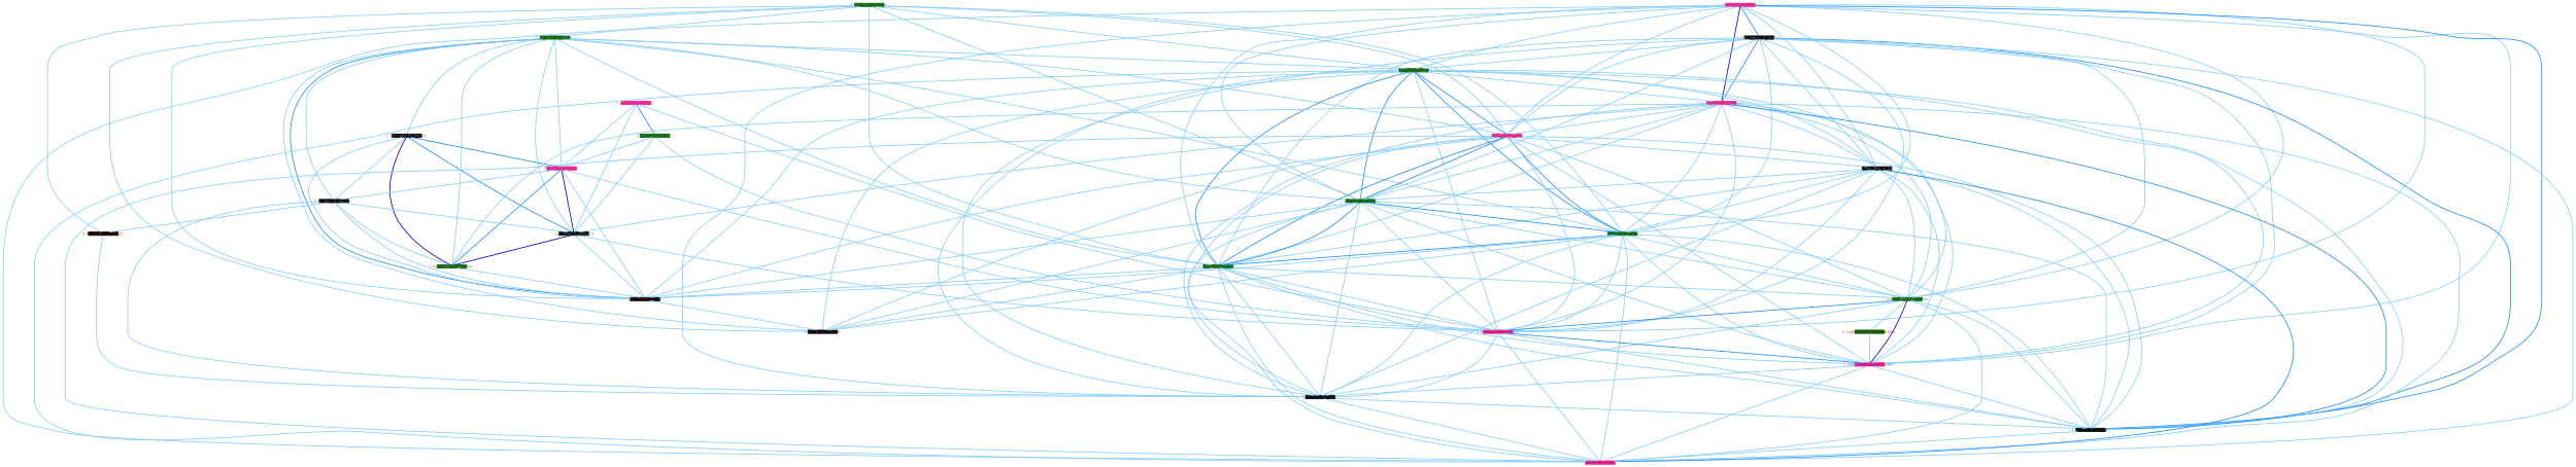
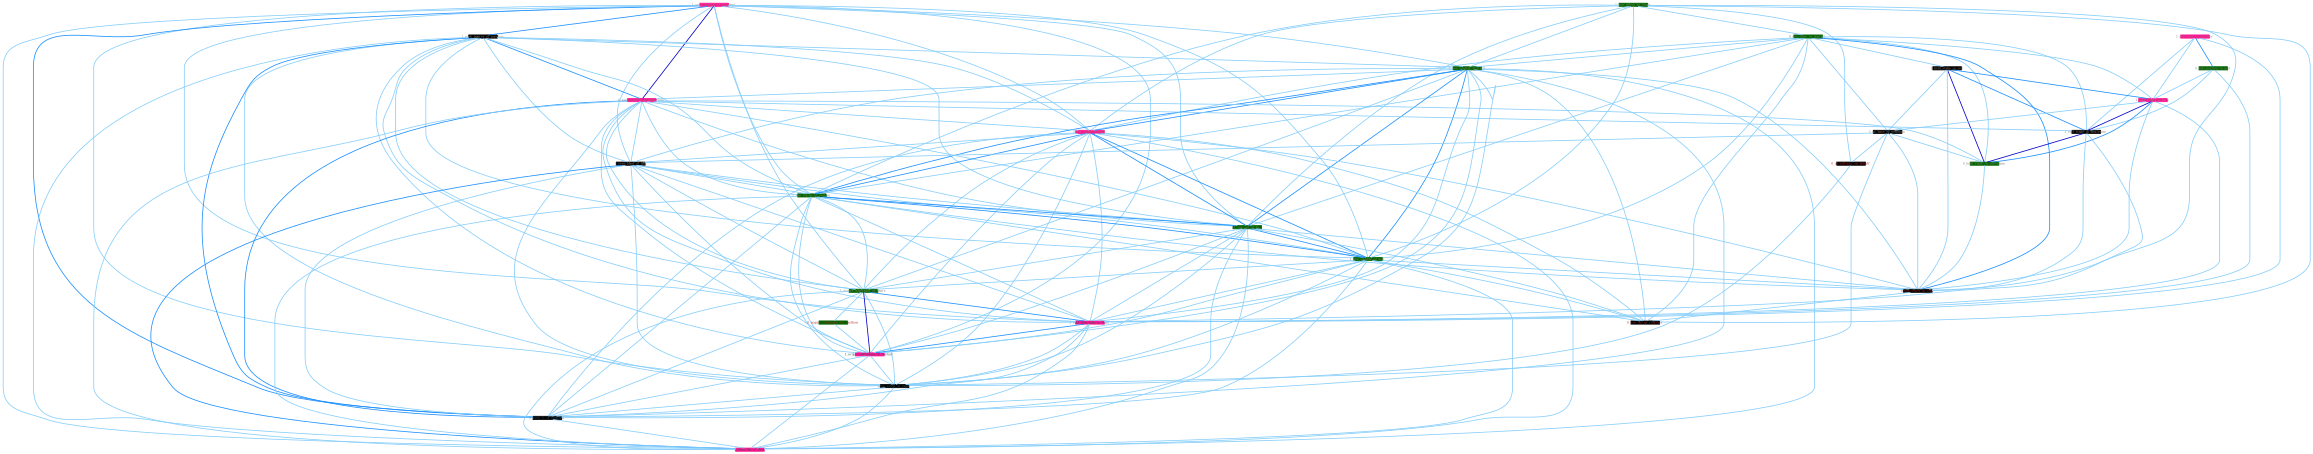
  graph {
    node [color=darkgreen fixedsize=true fontcolor="#8b7d6b" fontsize=4 shape=note style=filled]
    edge [color="#87cefa" w=1]
    "0_sell_piec_to_investor " [color=deeppink height=.06 width=.5]
    "1_see_effect_on_stock " [height=.06 width=.5]
    "1_seek_control_of_compani " [color=deeppink height=.06 width=.5]
    "0_see_slow_in_quarter " [height=.06 shape=box width=.5]
-   "1_hold_stake_in_interest " [color=black height=.06 shape=box width=.5]
+   "1_hold_stake_in_interest " [color=black height=.06 shape=box width=.5 label="1_hold_stake_in_sell"]
    "0_sell_portion_to_unit " [height=.06 width=.5]
    "1_seek_approv_of_purchas " [color=black height=.06 width=.5]
    "1_see_content_of_field " [height=.06 width=.5]
    "0_seek_control_of_entitynam " [color=deeppink height=.06 width=.5]
    "1_see_drop_of_point " [color=deeppink height=.06 shape=box width=.5]
    n11 [color=black height=.06 label="1_seen_abus_of_that" width=.5]
    "1_sell_stake_in_hors " [color=deeppink height=.06 width=.5]
    "0_us_base_in_yearnum " [color=black height=.06 shape=box width=.5]
    "1_sell_stake_in_entitynam " [color=black height=.06 shape=box width=.5]
    "0_hold_stake_in_entitynam " [height=.06 shape=box width=.5]
    "1_see_vision_of_system " [height=.06 width=.5]
    "1_see_cut_of_% " [height=.06 shape=box width=.5]
    "1_see_exampl_of_wai " [height=.06 shape=box width=.5]
    "1_acquir_othernum_of_share " [height=.06 shape=box width=.5]
    "0_acquir_entitynam_for_million " [fontcolor="#b22222" height=.06 width=.5]
    "0_us_influenc_on_behalf " [color=black fontcolor="#b22222" height=.06 shape=box width=.5]
    "0_see_relief_in_cost " [color=black fontcolor="#b22222" height=.06 width=.5]
    "0_see_thi_as_reaction " [color=black fontcolor="#b22222" height=.06 width=.5]
    "1_sell_othernum_of_offic " [color=deeppink fontcolor="#2f4f4f" height=.06 shape=box width=.5]
    "1_acquir_othernum_of_restaur " [color=deeppink fontcolor="#2f4f4f" height=.06 width=.5]
    "1_us_stock_of_capit " [color=black fontcolor="#2f4f4f" height=.06 width=.5]
    "1_seek_%_of_concern " [color=black fontcolor="#2f4f4f" height=.06 shape=box width=.5]
    "1_seen_the_of_that " [color=deeppink fontcolor="#2f4f4f" height=.06 shape=box width=.5]
    subgraph sub_1 {
      "0_sell_piec_to_investor "
      "1_see_effect_on_stock "
      "1_seek_control_of_compani "
      "0_see_slow_in_quarter "
      "1_hold_stake_in_interest "
      "0_sell_portion_to_unit "
      "1_seek_approv_of_purchas "
      "1_see_content_of_field "
      "0_seek_control_of_entitynam "
      "1_see_drop_of_point "
      n11
      "1_sell_stake_in_hors "
      "0_us_base_in_yearnum "
      "1_sell_stake_in_entitynam "
      "0_hold_stake_in_entitynam "
      "1_see_vision_of_system "
      "1_see_cut_of_% "
      "1_see_exampl_of_wai "
      "1_acquir_othernum_of_share "
    }
    subgraph sub_2 {
      "0_acquir_entitynam_for_million "
      "0_us_influenc_on_behalf "
      "0_see_relief_in_cost "
      "0_see_thi_as_reaction "
    }
    "0_sell_piec_to_investor " -- "0_sell_portion_to_unit " [color="#1e90ff" w=2]
    "0_sell_piec_to_investor " -- "1_sell_stake_in_hors "
    "0_sell_piec_to_investor " -- "1_sell_stake_in_entitynam "
    "0_sell_piec_to_investor " -- "1_sell_othernum_of_offic "
    "1_see_effect_on_stock " -- "0_see_slow_in_quarter "
    "1_see_effect_on_stock " -- "1_see_content_of_field "
    "1_see_effect_on_stock " -- "1_see_drop_of_point "
    "1_see_effect_on_stock " -- "1_see_vision_of_system "
    "1_see_effect_on_stock " -- "1_see_cut_of_% "
    "1_see_effect_on_stock " -- "1_see_exampl_of_wai "
    "1_see_effect_on_stock " -- "0_us_influenc_on_behalf "
    "1_see_effect_on_stock " -- "0_see_relief_in_cost "
    "1_see_effect_on_stock " -- "0_see_thi_as_reaction "
    "1_seek_control_of_compani " -- "1_seek_approv_of_purchas " [color="#1e90ff" w=2]
    "1_seek_control_of_compani " -- "1_see_content_of_field "
    "1_seek_control_of_compani " -- "0_seek_control_of_entitynam " [color="#0000cd" w=3]
    "1_seek_control_of_compani " -- "1_see_drop_of_point "
    "1_seek_control_of_compani " -- n11
    "1_seek_control_of_compani " -- "1_see_vision_of_system "
    "1_seek_control_of_compani " -- "1_see_cut_of_% "
    "1_seek_control_of_compani " -- "1_see_exampl_of_wai "
    "1_seek_control_of_compani " -- "1_acquir_othernum_of_share "
    "1_seek_control_of_compani " -- "1_sell_othernum_of_offic "
    "1_seek_control_of_compani " -- "1_acquir_othernum_of_restaur "
    "1_seek_control_of_compani " -- "1_us_stock_of_capit "
    "1_seek_control_of_compani " -- "1_seek_%_of_concern " [color="#1e90ff" w=2]
    "1_seek_control_of_compani " -- "1_seen_the_of_that "
    "0_see_slow_in_quarter " -- "1_hold_stake_in_interest "
    "0_see_slow_in_quarter " -- "1_see_content_of_field "
    "0_see_slow_in_quarter " -- "1_see_drop_of_point "
    "0_see_slow_in_quarter " -- "1_sell_stake_in_hors "
    "0_see_slow_in_quarter " -- "0_us_base_in_yearnum "
    "0_see_slow_in_quarter " -- "1_sell_stake_in_entitynam "
    "0_see_slow_in_quarter " -- "0_hold_stake_in_entitynam "
    "0_see_slow_in_quarter " -- "1_see_vision_of_system "
    "0_see_slow_in_quarter " -- "1_see_cut_of_% "
    "0_see_slow_in_quarter " -- "1_see_exampl_of_wai "
    "0_see_slow_in_quarter " -- "0_see_relief_in_cost " [color="#1e90ff" w=2]
    "0_see_slow_in_quarter " -- "0_see_thi_as_reaction "
    "1_hold_stake_in_interest " -- "1_sell_stake_in_hors " [color="#1e90ff" w=2]
    "1_hold_stake_in_interest " -- "0_us_base_in_yearnum "
    "1_hold_stake_in_interest " -- "1_sell_stake_in_entitynam " [color="#1e90ff" w=2]
    "1_hold_stake_in_interest " -- "0_hold_stake_in_entitynam " [color="#0000cd" w=3]
    "1_hold_stake_in_interest " -- "0_see_relief_in_cost "
    "0_sell_portion_to_unit " -- "1_sell_stake_in_hors "
    "0_sell_portion_to_unit " -- "1_sell_stake_in_entitynam "
    "0_sell_portion_to_unit " -- "1_sell_othernum_of_offic "
    "1_seek_approv_of_purchas " -- "1_see_content_of_field "
    "1_seek_approv_of_purchas " -- "0_seek_control_of_entitynam " [color="#1e90ff" w=2]
    "1_seek_approv_of_purchas " -- "1_see_drop_of_point "
    "1_seek_approv_of_purchas " -- n11
    "1_seek_approv_of_purchas " -- "1_see_vision_of_system "
    "1_seek_approv_of_purchas " -- "1_see_cut_of_% "
    "1_seek_approv_of_purchas " -- "1_see_exampl_of_wai "
    "1_seek_approv_of_purchas " -- "1_acquir_othernum_of_share "
    "1_seek_approv_of_purchas " -- "1_sell_othernum_of_offic "
    "1_seek_approv_of_purchas " -- "1_acquir_othernum_of_restaur "
    "1_seek_approv_of_purchas " -- "1_us_stock_of_capit "
    "1_seek_approv_of_purchas " -- "1_seek_%_of_concern " [color="#1e90ff" w=2]
    "1_seek_approv_of_purchas " -- "1_seen_the_of_that "
    "1_see_content_of_field " -- "0_seek_control_of_entitynam "
    "1_see_content_of_field " -- "1_see_drop_of_point " [color="#1e90ff" w=2]
    "1_see_content_of_field " -- n11
    "1_see_content_of_field " -- "1_see_vision_of_system " [color="#1e90ff" w=2]
    "1_see_content_of_field " -- "1_see_cut_of_% " [color="#1e90ff" w=2]
    "1_see_content_of_field " -- "1_see_exampl_of_wai " [color="#1e90ff" w=2]
    "1_see_content_of_field " -- "1_acquir_othernum_of_share "
    "1_see_content_of_field " -- "0_see_relief_in_cost "
    "1_see_content_of_field " -- "0_see_thi_as_reaction "
    "1_see_content_of_field " -- "1_sell_othernum_of_offic "
    "1_see_content_of_field " -- "1_acquir_othernum_of_restaur "
    "1_see_content_of_field " -- "1_us_stock_of_capit "
    "1_see_content_of_field " -- "1_seek_%_of_concern "
    "1_see_content_of_field " -- "1_seen_the_of_that "
    "0_seek_control_of_entitynam " -- "1_see_drop_of_point "
    "0_seek_control_of_entitynam " -- n11
    "0_seek_control_of_entitynam " -- "1_sell_stake_in_entitynam "
    "0_seek_control_of_entitynam " -- "0_hold_stake_in_entitynam "
    "0_seek_control_of_entitynam " -- "1_see_vision_of_system "
    "0_seek_control_of_entitynam " -- "1_see_cut_of_% "
    "0_seek_control_of_entitynam " -- "1_see_exampl_of_wai "
    "0_seek_control_of_entitynam " -- "1_acquir_othernum_of_share "
    "0_seek_control_of_entitynam " -- "1_sell_othernum_of_offic "
    "0_seek_control_of_entitynam " -- "1_acquir_othernum_of_restaur "
    "0_seek_control_of_entitynam " -- "1_us_stock_of_capit "
    "0_seek_control_of_entitynam " -- "1_seek_%_of_concern " [color="#1e90ff" w=2]
    "0_seek_control_of_entitynam " -- "1_seen_the_of_that "
    "1_see_drop_of_point " -- n11
    "1_see_drop_of_point " -- "1_see_vision_of_system " [color="#1e90ff" w=2]
    "1_see_drop_of_point " -- "1_see_cut_of_% " [color="#1e90ff" w=2]
    "1_see_drop_of_point " -- "1_see_exampl_of_wai " [color="#1e90ff" w=2]
    "1_see_drop_of_point " -- "1_acquir_othernum_of_share "
    "1_see_drop_of_point " -- "0_see_relief_in_cost "
    "1_see_drop_of_point " -- "0_see_thi_as_reaction "
    "1_see_drop_of_point " -- "1_sell_othernum_of_offic "
    "1_see_drop_of_point " -- "1_acquir_othernum_of_restaur "
    "1_see_drop_of_point " -- "1_us_stock_of_capit "
    "1_see_drop_of_point " -- "1_seek_%_of_concern "
    "1_see_drop_of_point " -- "1_seen_the_of_that "
    n11 -- "1_see_vision_of_system "
    n11 -- "1_see_cut_of_% "
    n11 -- "1_see_exampl_of_wai "
    n11 -- "1_acquir_othernum_of_share "
    n11 -- "1_sell_othernum_of_offic "
    n11 -- "1_acquir_othernum_of_restaur "
    n11 -- "1_us_stock_of_capit "
    n11 -- "1_seek_%_of_concern "
    n11 -- "1_seen_the_of_that " [color="#1e90ff" w=2]
    "1_sell_stake_in_hors " -- "0_us_base_in_yearnum "
    "1_sell_stake_in_hors " -- "1_sell_stake_in_entitynam " [color="#0000cd" w=3]
    "1_sell_stake_in_hors " -- "0_hold_stake_in_entitynam " [color="#1e90ff" w=2]
    "1_sell_stake_in_hors " -- "0_see_relief_in_cost "
    "1_sell_stake_in_hors " -- "1_sell_othernum_of_offic "
-   "0_us_base_in_yearnum " -- "1_sell_stake_in_entitynam "
+   "0_us_base_in_yearnum " -- n11
    "0_us_base_in_yearnum " -- "0_hold_stake_in_entitynam "
    "0_us_base_in_yearnum " -- "0_us_influenc_on_behalf "
    "0_us_base_in_yearnum " -- "0_see_relief_in_cost "
    "0_us_base_in_yearnum " -- "1_us_stock_of_capit "
    "1_sell_stake_in_entitynam " -- "0_hold_stake_in_entitynam " [color="#0000cd" w=3]
    "1_sell_stake_in_entitynam " -- "0_see_relief_in_cost "
    "1_sell_stake_in_entitynam " -- "1_sell_othernum_of_offic "
    "0_hold_stake_in_entitynam " -- "0_see_relief_in_cost "
    "1_see_vision_of_system " -- "1_see_cut_of_% " [color="#1e90ff" w=2]
    "1_see_vision_of_system " -- "1_see_exampl_of_wai " [color="#1e90ff" w=2]
    "1_see_vision_of_system " -- "1_acquir_othernum_of_share "
    "1_see_vision_of_system " -- "0_see_relief_in_cost "
    "1_see_vision_of_system " -- "0_see_thi_as_reaction "
    "1_see_vision_of_system " -- "1_sell_othernum_of_offic "
    "1_see_vision_of_system " -- "1_acquir_othernum_of_restaur "
    "1_see_vision_of_system " -- "1_us_stock_of_capit "
    "1_see_vision_of_system " -- "1_seek_%_of_concern "
    "1_see_vision_of_system " -- "1_seen_the_of_that "
    "1_see_cut_of_% " -- "1_see_exampl_of_wai " [color="#1e90ff" w=2]
    "1_see_cut_of_% " -- "1_acquir_othernum_of_share "
    "1_see_cut_of_% " -- "0_see_relief_in_cost "
    "1_see_cut_of_% " -- "0_see_thi_as_reaction "
    "1_see_cut_of_% " -- "1_sell_othernum_of_offic "
    "1_see_cut_of_% " -- "1_acquir_othernum_of_restaur "
    "1_see_cut_of_% " -- "1_us_stock_of_capit "
    "1_see_cut_of_% " -- "1_seek_%_of_concern "
    "1_see_cut_of_% " -- "1_seen_the_of_that "
    "1_see_exampl_of_wai " -- "1_acquir_othernum_of_share "
    "1_see_exampl_of_wai " -- "0_see_relief_in_cost "
    "1_see_exampl_of_wai " -- "0_see_thi_as_reaction "
    "1_see_exampl_of_wai " -- "1_sell_othernum_of_offic "
    "1_see_exampl_of_wai " -- "1_acquir_othernum_of_restaur "
    "1_see_exampl_of_wai " -- "1_us_stock_of_capit "
    "1_see_exampl_of_wai " -- "1_seek_%_of_concern "
    "1_see_exampl_of_wai " -- "1_seen_the_of_that "
    "1_acquir_othernum_of_share " -- "0_acquir_entitynam_for_million "
    "1_acquir_othernum_of_share " -- "1_sell_othernum_of_offic " [color="#1e90ff" w=2]
    "1_acquir_othernum_of_share " -- "1_acquir_othernum_of_restaur " [color="#0000cd" w=3]
    "1_acquir_othernum_of_share " -- "1_us_stock_of_capit "
    "1_acquir_othernum_of_share " -- "1_seek_%_of_concern "
    "1_acquir_othernum_of_share " -- "1_seen_the_of_that "
    "0_acquir_entitynam_for_million " -- "1_acquir_othernum_of_restaur "
    "0_us_influenc_on_behalf " -- "1_us_stock_of_capit "
    "0_see_relief_in_cost " -- "0_see_thi_as_reaction "
    "1_sell_othernum_of_offic " -- "1_acquir_othernum_of_restaur " [color="#1e90ff" w=2]
    "1_sell_othernum_of_offic " -- "1_us_stock_of_capit "
    "1_sell_othernum_of_offic " -- "1_seek_%_of_concern "
    "1_sell_othernum_of_offic " -- "1_seen_the_of_that "
    "1_acquir_othernum_of_restaur " -- "1_us_stock_of_capit "
    "1_acquir_othernum_of_restaur " -- "1_seek_%_of_concern "
    "1_acquir_othernum_of_restaur " -- "1_seen_the_of_that "
    "1_us_stock_of_capit " -- "1_seek_%_of_concern "
    "1_us_stock_of_capit " -- "1_seen_the_of_that "
    "1_seek_%_of_concern " -- "1_seen_the_of_that "
  }
